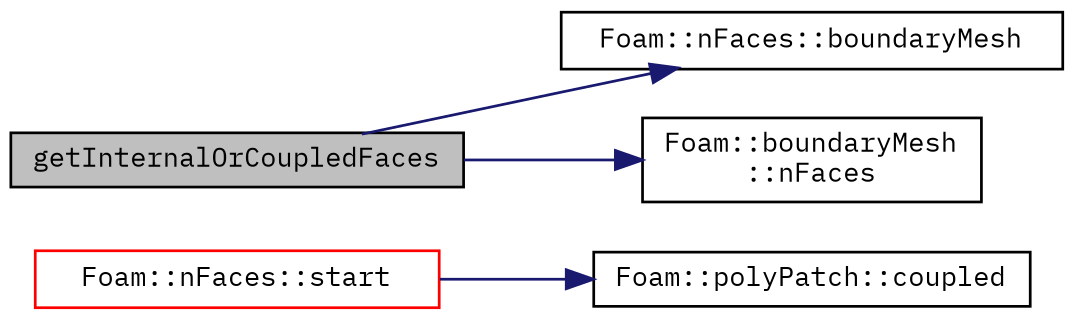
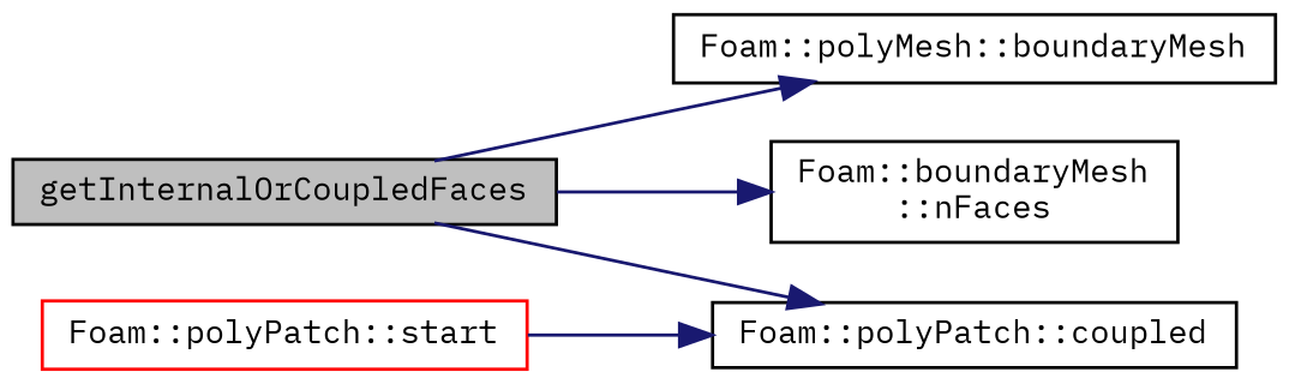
  digraph {
    fontname="IBM Plex Mono"
    rankdir=LR
    node [color=black fontname="IBM Plex Mono" fontsize=10 shape=record]
    edge [color=midnightblue fontname="IBM Plex Mono" fontsize=10 labelfontname=Helvetica labelfontsize=10 style=solid]
    n1 [fillcolor=grey75 fontcolor=black height=0.2 label=getInternalOrCoupledFaces style=filled width=0.4]
-   n2 [height=0.2 label="Foam::nFaces::boundaryMesh" width=0.4]
+   n2 [height=0.2 label="Foam::polyMesh::boundaryMesh" width=0.4]
    n3 [height=0.2 label="Foam::polyPatch::coupled" width=0.4]
    n4 [height=0.2 label="Foam::boundaryMesh\l::nFaces" width=0.4]
-   n5 [color=red height=0.2 label="Foam::nFaces::start" width=0.4]
+   n5 [color=red height=0.2 label="Foam::polyPatch::start" width=0.4]
    n1 -> n2
+   n1 -> n3
    n1 -> n4
    n5 -> n3
  }
